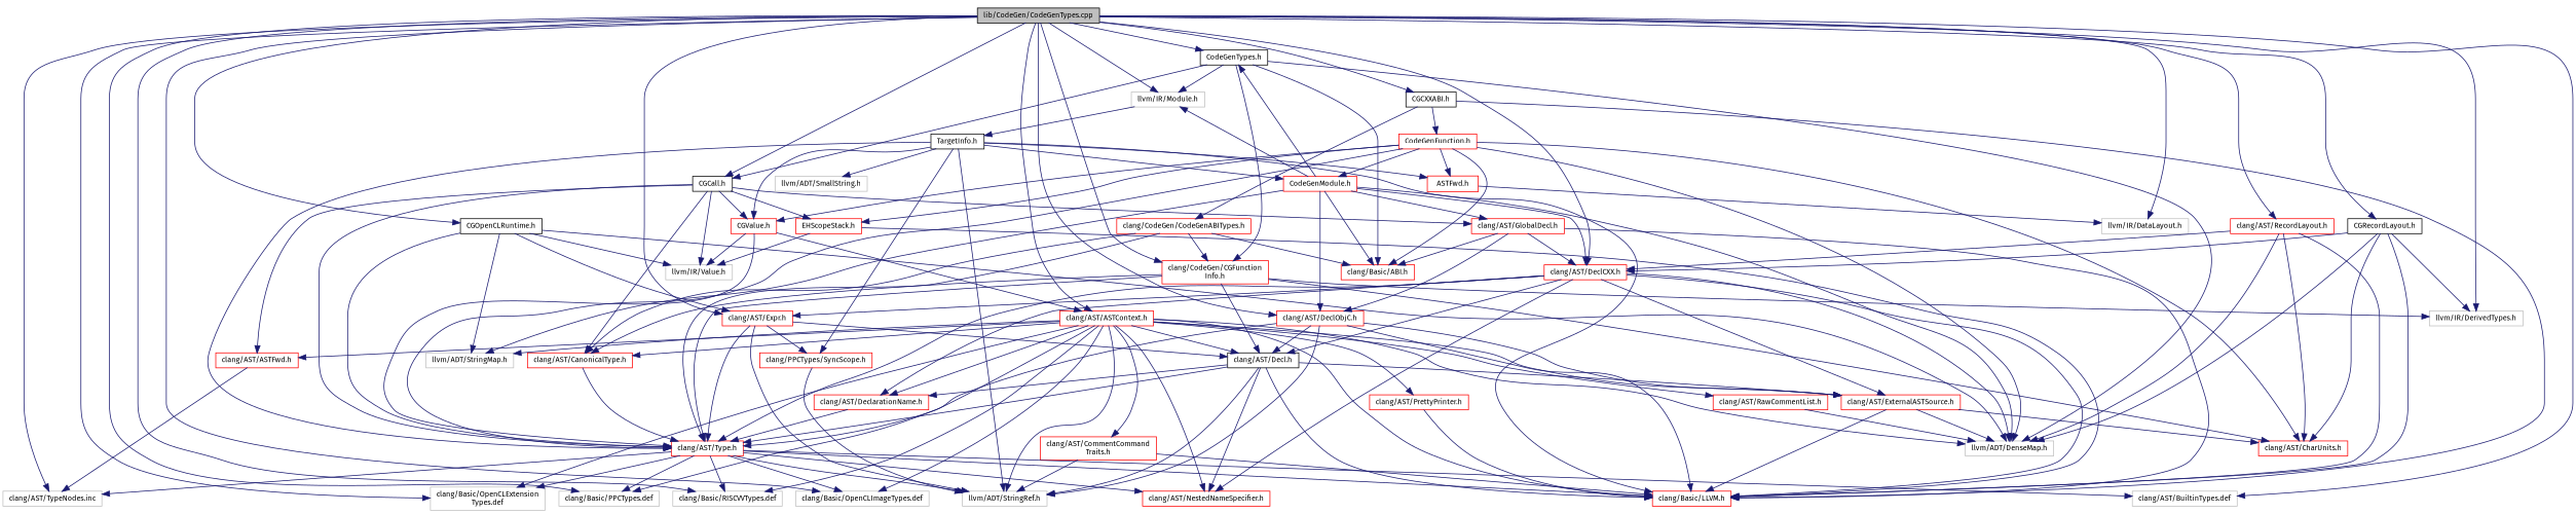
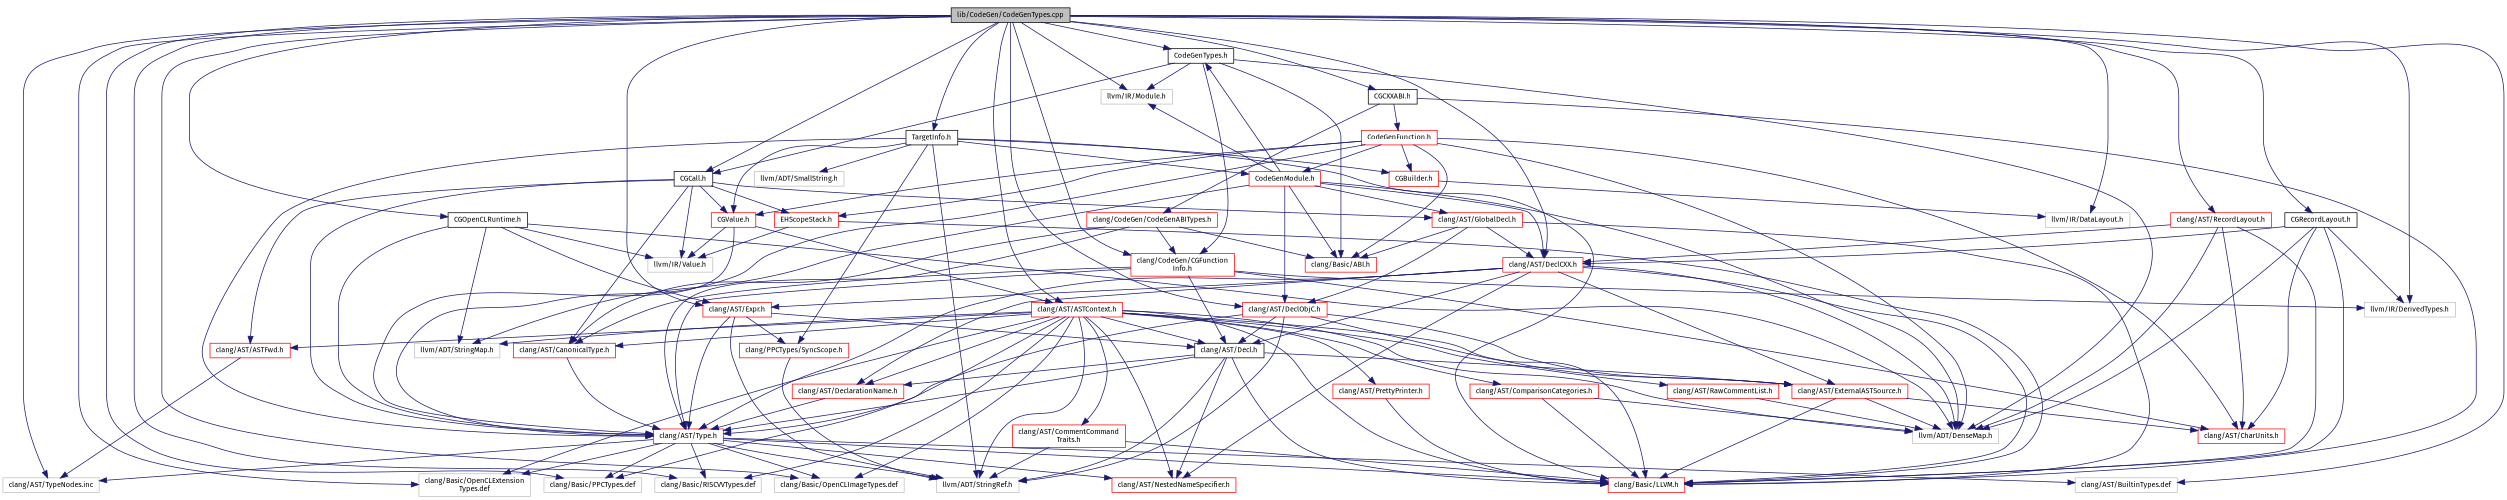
  digraph {
    fontname="Fira Sans"
    node [color=red fontname="Fira Sans" fontsize=10 shape=record]
    edge [color=midnightblue fontname="Fira Sans" fontsize=10 labelfontname=Helvetica labelfontsize=10 style=solid]
    n1 [color=black fillcolor=grey75 fontcolor=black height=0.2 label="lib/CodeGen/CodeGenTypes.cpp" style=filled width=0.4]
    n2 [color=black height=0.2 label="CodeGenTypes.h" width=0.4]
    n3 [color=black height=0.2 label="CGCall.h" width=0.4]
    n4 [height=0.2 label="clang/AST/ASTContext.h" width=0.4]
    n5 [color=grey75 height=0.2 label="clang/AST/TypeNodes.inc" width=0.4]
    n6 [color=grey75 height=0.2 label="clang/Basic/OpenCLImageTypes.def" width=0.4]
    n7 [color=grey75 height=0.2 label="clang/Basic/OpenCLExtension\lTypes.def" width=0.4]
    n8 [color=grey75 height=0.2 label="clang/Basic/PPCTypes.def" width=0.4]
    n9 [color=grey75 height=0.2 label="clang/Basic/RISCVVTypes.def" width=0.4]
    n10 [color=grey75 height=0.2 label="clang/AST/BuiltinTypes.def" width=0.4]
    n11 [height=0.2 label="clang/AST/DeclCXX.h" width=0.4]
    n12 [height=0.2 label="clang/AST/Expr.h" width=0.4]
    n13 [height=0.2 label="clang/AST/DeclObjC.h" width=0.4]
    n14 [height=0.2 label="clang/CodeGen/CGFunction\lInfo.h" width=0.4]
    n15 [color=grey75 height=0.2 label="llvm/IR/DerivedTypes.h" width=0.4]
    n16 [color=grey75 height=0.2 label="llvm/IR/Module.h" width=0.4]
    n17 [color=black height=0.2 label="CGCXXABI.h" width=0.4]
    n18 [color=grey75 height=0.2 label="llvm/IR/DataLayout.h" width=0.4]
    n19 [color=black height=0.2 label="CGOpenCLRuntime.h" width=0.4]
    n20 [color=black height=0.2 label="CGRecordLayout.h" width=0.4]
    n21 [color=black height=0.2 label="TargetInfo.h" width=0.4]
    n22 [height=0.2 label="clang/AST/RecordLayout.h" width=0.4]
    n23 [color=grey75 height=0.2 label="llvm/ADT/DenseMap.h" width=0.4]
    n24 [height=0.2 label="clang/Basic/ABI.h" width=0.4]
    n25 [height=0.2 label="CGValue.h" width=0.4]
    n26 [height=0.2 label="clang/AST/ASTFwd.h" width=0.4]
    n27 [height=0.2 label="clang/AST/CanonicalType.h" width=0.4]
    n28 [height=0.2 label="clang/AST/Type.h" width=0.4]
    n29 [color=grey75 height=0.2 label="llvm/IR/Value.h" width=0.4]
    n30 [height=0.2 label="EHScopeStack.h" width=0.4]
    n31 [height=0.2 label="clang/AST/GlobalDecl.h" width=0.4]
    n32 [height=0.2 label="clang/AST/NestedNameSpecifier.h" width=0.4]
    n33 [height=0.2 label="clang/Basic/LLVM.h" width=0.4]
    n34 [color=grey75 height=0.2 label="llvm/ADT/StringRef.h" width=0.4]
    n35 [height=0.2 label="clang/AST/CommentCommand\lTraits.h" width=0.4]
+   n36 [height=0.2 label="clang/AST/ComparisonCategories.h" width=0.4]
    n37 [color=black height=0.2 label="clang/AST/Decl.h" width=0.4]
    n38 [height=0.2 label="clang/AST/DeclarationName.h" width=0.4]
    n39 [height=0.2 label="clang/AST/ExternalASTSource.h" width=0.4]
    n40 [height=0.2 label="clang/AST/PrettyPrinter.h" width=0.4]
    n41 [height=0.2 label="clang/AST/RawCommentList.h" width=0.4]
    n42 [color=grey75 height=0.2 label="llvm/ADT/StringMap.h" width=0.4]
    n43 [height=0.2 label="clang/PPCTypes/SyncScope.h" width=0.4]
    n44 [height=0.2 label="clang/AST/CharUnits.h" width=0.4]
    n45 [height=0.2 label="CodeGenFunction.h" width=0.4]
    n46 [height=0.2 label="clang/CodeGen/CodeGenABITypes.h" width=0.4]
-   n47 [height=0.2 label="ASTFwd.h" width=0.4]
+   n47 [height=0.2 label="CGBuilder.h" width=0.4]
    n48 [height=0.2 label="CodeGenModule.h" width=0.4]
    n49 [color=grey75 height=0.2 label="llvm/ADT/SmallString.h" width=0.4]
    n1 -> n2
    n1 -> n3
    n1 -> n4
    n1 -> n5
    n1 -> n6
    n1 -> n7
    n1 -> n8
    n1 -> n9
    n1 -> n10
    n1 -> n11
    n1 -> n12
    n1 -> n13
    n1 -> n14
    n1 -> n15
    n1 -> n16
    n1 -> n17
    n1 -> n18
    n1 -> n19
    n1 -> n20
-   n16 -> n21
+   n1 -> n21
    n1 -> n22
    n2 -> n3
    n2 -> n14
    n2 -> n16
    n2 -> n23
    n2 -> n24
    n3 -> n25
    n3 -> n26
    n3 -> n27
    n3 -> n28
    n3 -> n29
    n3 -> n30
    n3 -> n31
    n4 -> n6
    n4 -> n7
    n4 -> n8
    n4 -> n9
    n4 -> n23
    n4 -> n26
    n4 -> n27
    n4 -> n32
    n4 -> n33
    n4 -> n34
    n4 -> n35
+   n4 -> n36
    n4 -> n37
    n4 -> n38
    n4 -> n39
    n4 -> n40
    n4 -> n41
    n4 -> n42
    n11 -> n12
    n11 -> n23
    n11 -> n28
    n11 -> n32
    n11 -> n33
    n11 -> n37
    n11 -> n38
    n11 -> n39
    n12 -> n28
    n12 -> n34
    n12 -> n37
    n12 -> n43
    n13 -> n28
    n13 -> n33
    n13 -> n34
    n13 -> n37
    n13 -> n39
    n14 -> n15
    n14 -> n27
    n14 -> n28
    n14 -> n37
    n14 -> n44
    n17 -> n33
    n17 -> n45
    n17 -> n46
    n19 -> n12
    n19 -> n23
    n19 -> n28
    n19 -> n29
    n19 -> n42
    n20 -> n11
    n20 -> n15
    n20 -> n23
    n20 -> n33
    n20 -> n44
    n21 -> n25
    n21 -> n28
    n21 -> n33
    n21 -> n34
    n21 -> n43
    n21 -> n47
    n21 -> n48
    n21 -> n49
    n22 -> n11
    n22 -> n23
    n22 -> n33
    n22 -> n44
    n25 -> n4
    n25 -> n28
    n25 -> n29
    n26 -> n5
    n27 -> n28
    n28 -> n5
    n28 -> n6
    n28 -> n7
    n28 -> n8
    n28 -> n9
    n28 -> n10
    n28 -> n32
    n28 -> n33
    n28 -> n34
    n30 -> n29
    n30 -> n33
    n31 -> n11
    n31 -> n13
    n31 -> n24
    n31 -> n33
    n35 -> n33
    n35 -> n34
+   n36 -> n23
+   n36 -> n33
    n37 -> n28
    n37 -> n32
    n37 -> n33
    n37 -> n34
    n37 -> n38
    n37 -> n39
    n38 -> n28
    n39 -> n23
    n39 -> n33
    n39 -> n44
    n40 -> n33
    n41 -> n23
    n43 -> n34
    n45 -> n23
    n45 -> n24
    n45 -> n25
    n45 -> n28
    n45 -> n30
    n45 -> n44
    n45 -> n47
    n45 -> n48
    n46 -> n14
    n46 -> n24
    n46 -> n27
    n46 -> n28
    n47 -> n18
    n48 -> n2
    n48 -> n11
    n48 -> n13
    n48 -> n16
    n48 -> n23
    n48 -> n24
    n48 -> n31
    n48 -> n42
  }
